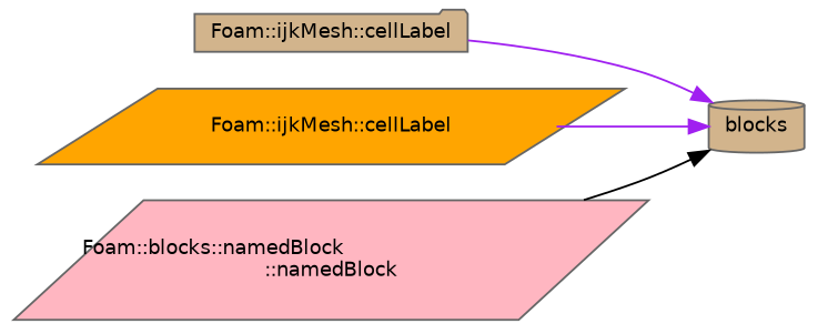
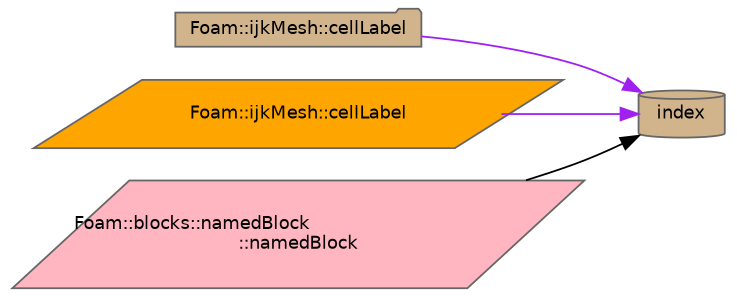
  digraph {
    rankdir=RL
    node [color=grey40 fillcolor=tan fontname=Helvetica fontsize=10 shape=parallelogram style=filled]
    edge [color=purple dir=back fontname=Helvetica fontsize=10 labelfontname=Helvetica labelfontsize=10 style=solid]
-   n1 [color=gray40 fontcolor=black height=0.2 label=blocks shape=cylinder width=0.4]
+   n1 [color=gray40 fontcolor=black height=0.2 label=index shape=cylinder width=0.4]
    n2 [height=0.2 label="Foam::ijkMesh::cellLabel" shape=folder width=0.4]
    n3 [fillcolor=orange height=0.2 label="Foam::ijkMesh::cellLabel" width=0.4]
    n4 [fillcolor=lightpink height=0.2 label="Foam::blocks::namedBlock\l::namedBlock" width=0.4]
    n1 -> n2
    n1 -> n3
    n1 -> n4 [color=black]
  }
